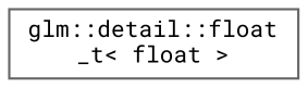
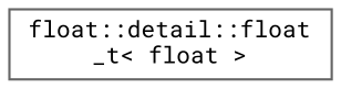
  digraph {
    rankdir=LR
    fontname="Roboto Mono"
-   n1 [color=grey40 fillcolor=white fontname="Roboto Mono" fontsize=10 height=0.2 label="glm::detail::float\l_t\< float \>" shape=box style=filled width=0.4]
+   n1 [color=grey40 fillcolor=white fontname="Roboto Mono" fontsize=10 height=0.2 label="float::detail::float\l_t\< float \>" shape=box style=filled width=0.4]
  }
